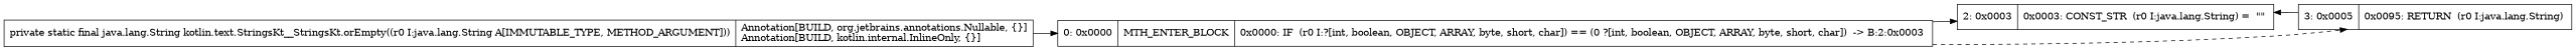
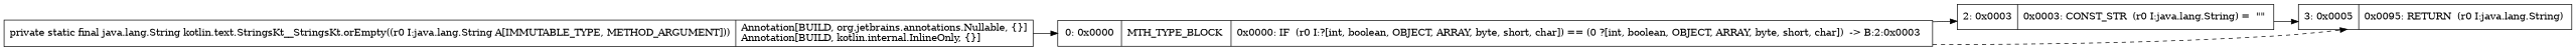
  digraph {
    rankdir=LR
    node [shape=record]
-   n1 [label="{0\:\ 0x0000|MTH_ENTER_BLOCK\l|0x0000: IF  (r0 I:?[int, boolean, OBJECT, ARRAY, byte, short, char]) == (0 ?[int, boolean, OBJECT, ARRAY, byte, short, char])  \-\> B:2:0x0003 \l}"]
+   n1 [label="{0\:\ 0x0000|MTH_TYPE_BLOCK\l|0x0000: IF  (r0 I:?[int, boolean, OBJECT, ARRAY, byte, short, char]) == (0 ?[int, boolean, OBJECT, ARRAY, byte, short, char])  \-\> B:2:0x0003 \l}"]
    n2 [label="{2\:\ 0x0003|0x0003: CONST_STR  (r0 I:java.lang.String) =  \"\" \l}"]
    n3 [label="{3\:\ 0x0005|0x0095: RETURN  (r0 I:java.lang.String) \l}"]
    n4 [label="{private static final java.lang.String kotlin.text.StringsKt__StringsKt.orEmpty((r0 I:java.lang.String A[IMMUTABLE_TYPE, METHOD_ARGUMENT]))  | Annotation[BUILD, org.jetbrains.annotations.Nullable, \{\}]\lAnnotation[BUILD, kotlin.internal.InlineOnly, \{\}]\l}"]
    n1 -> n2
    n1 -> n3 [style=dashed]
-   n3 -> n2
+   n2 -> n3
    n4 -> n1
  }
